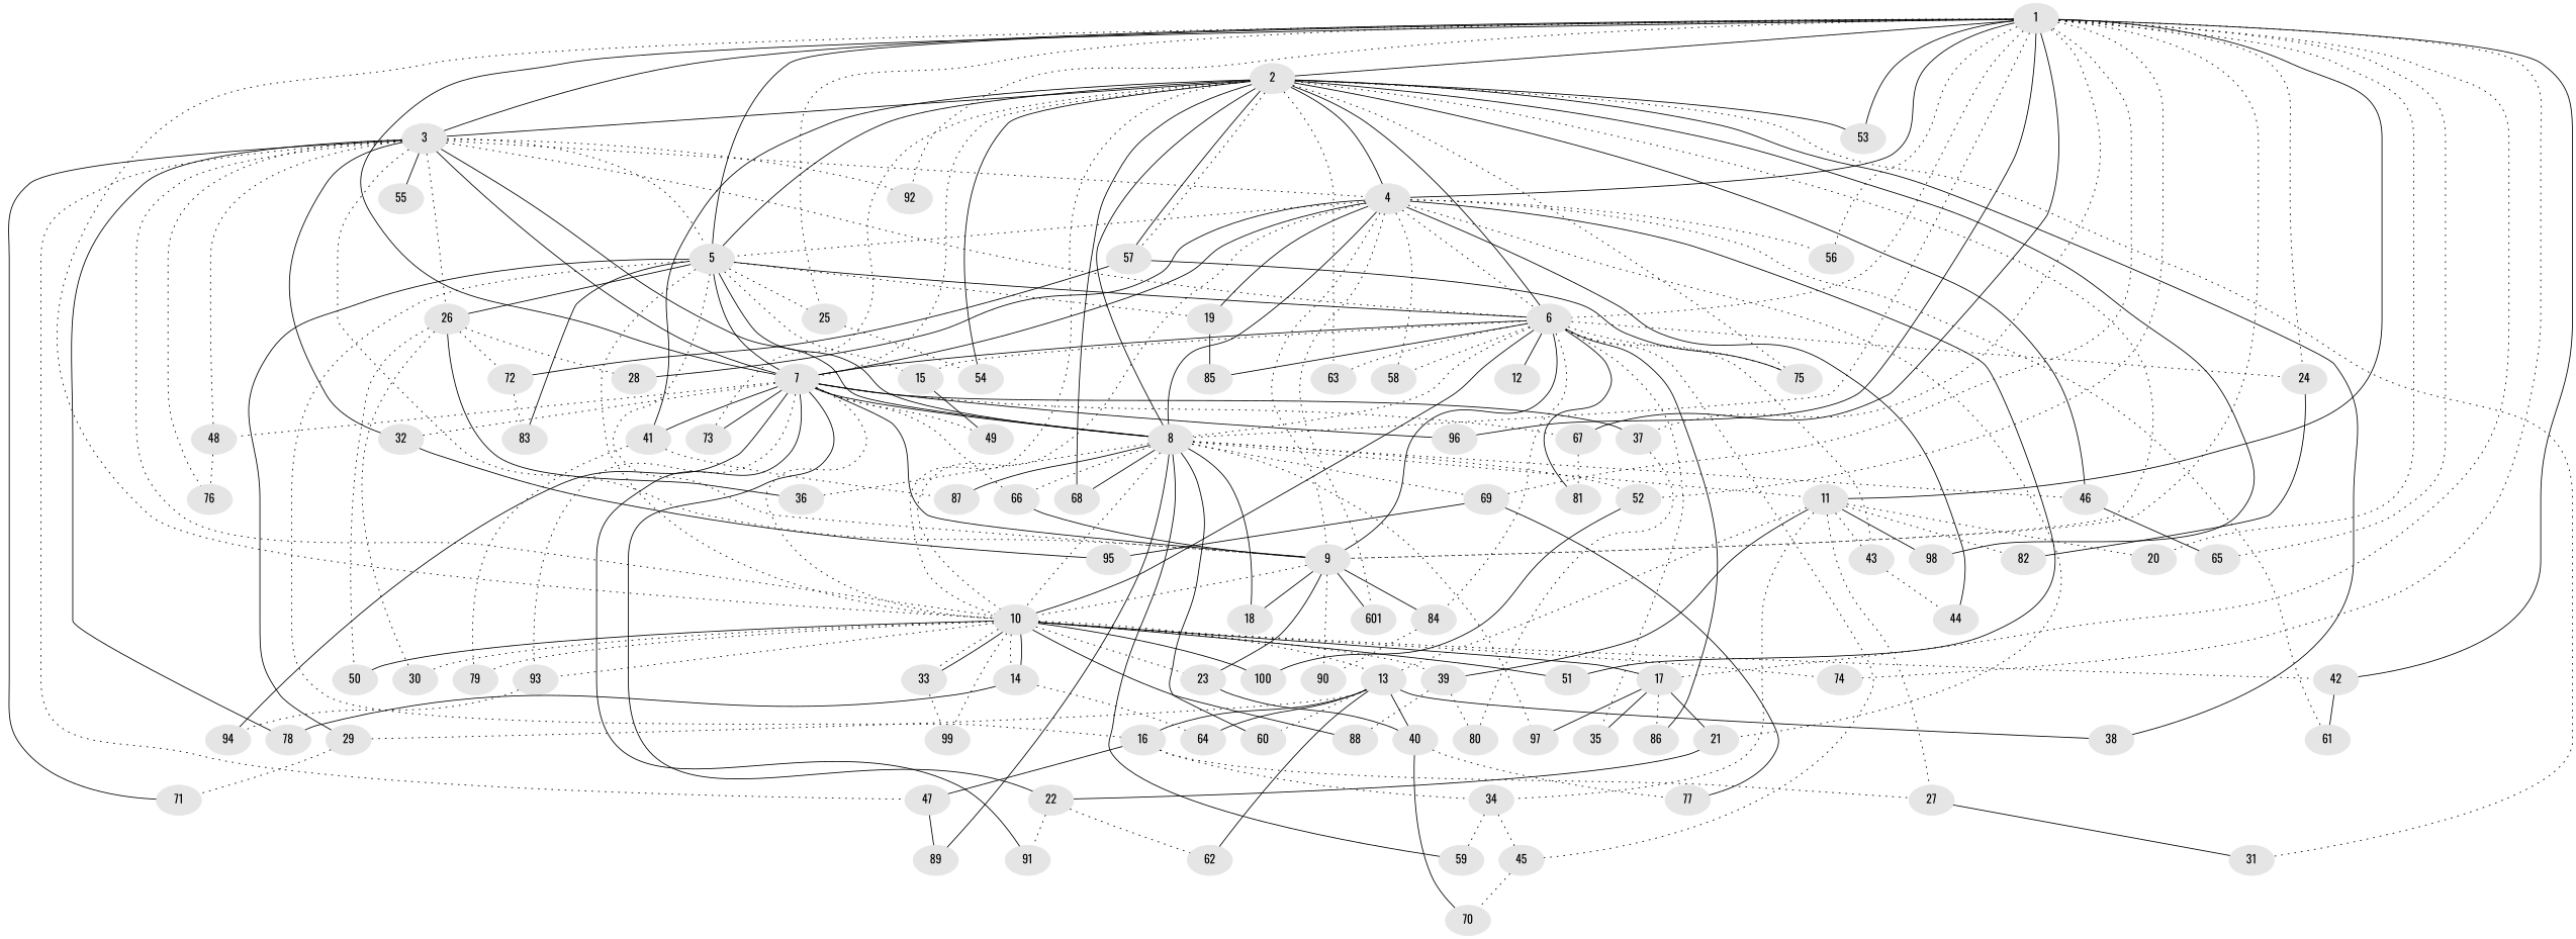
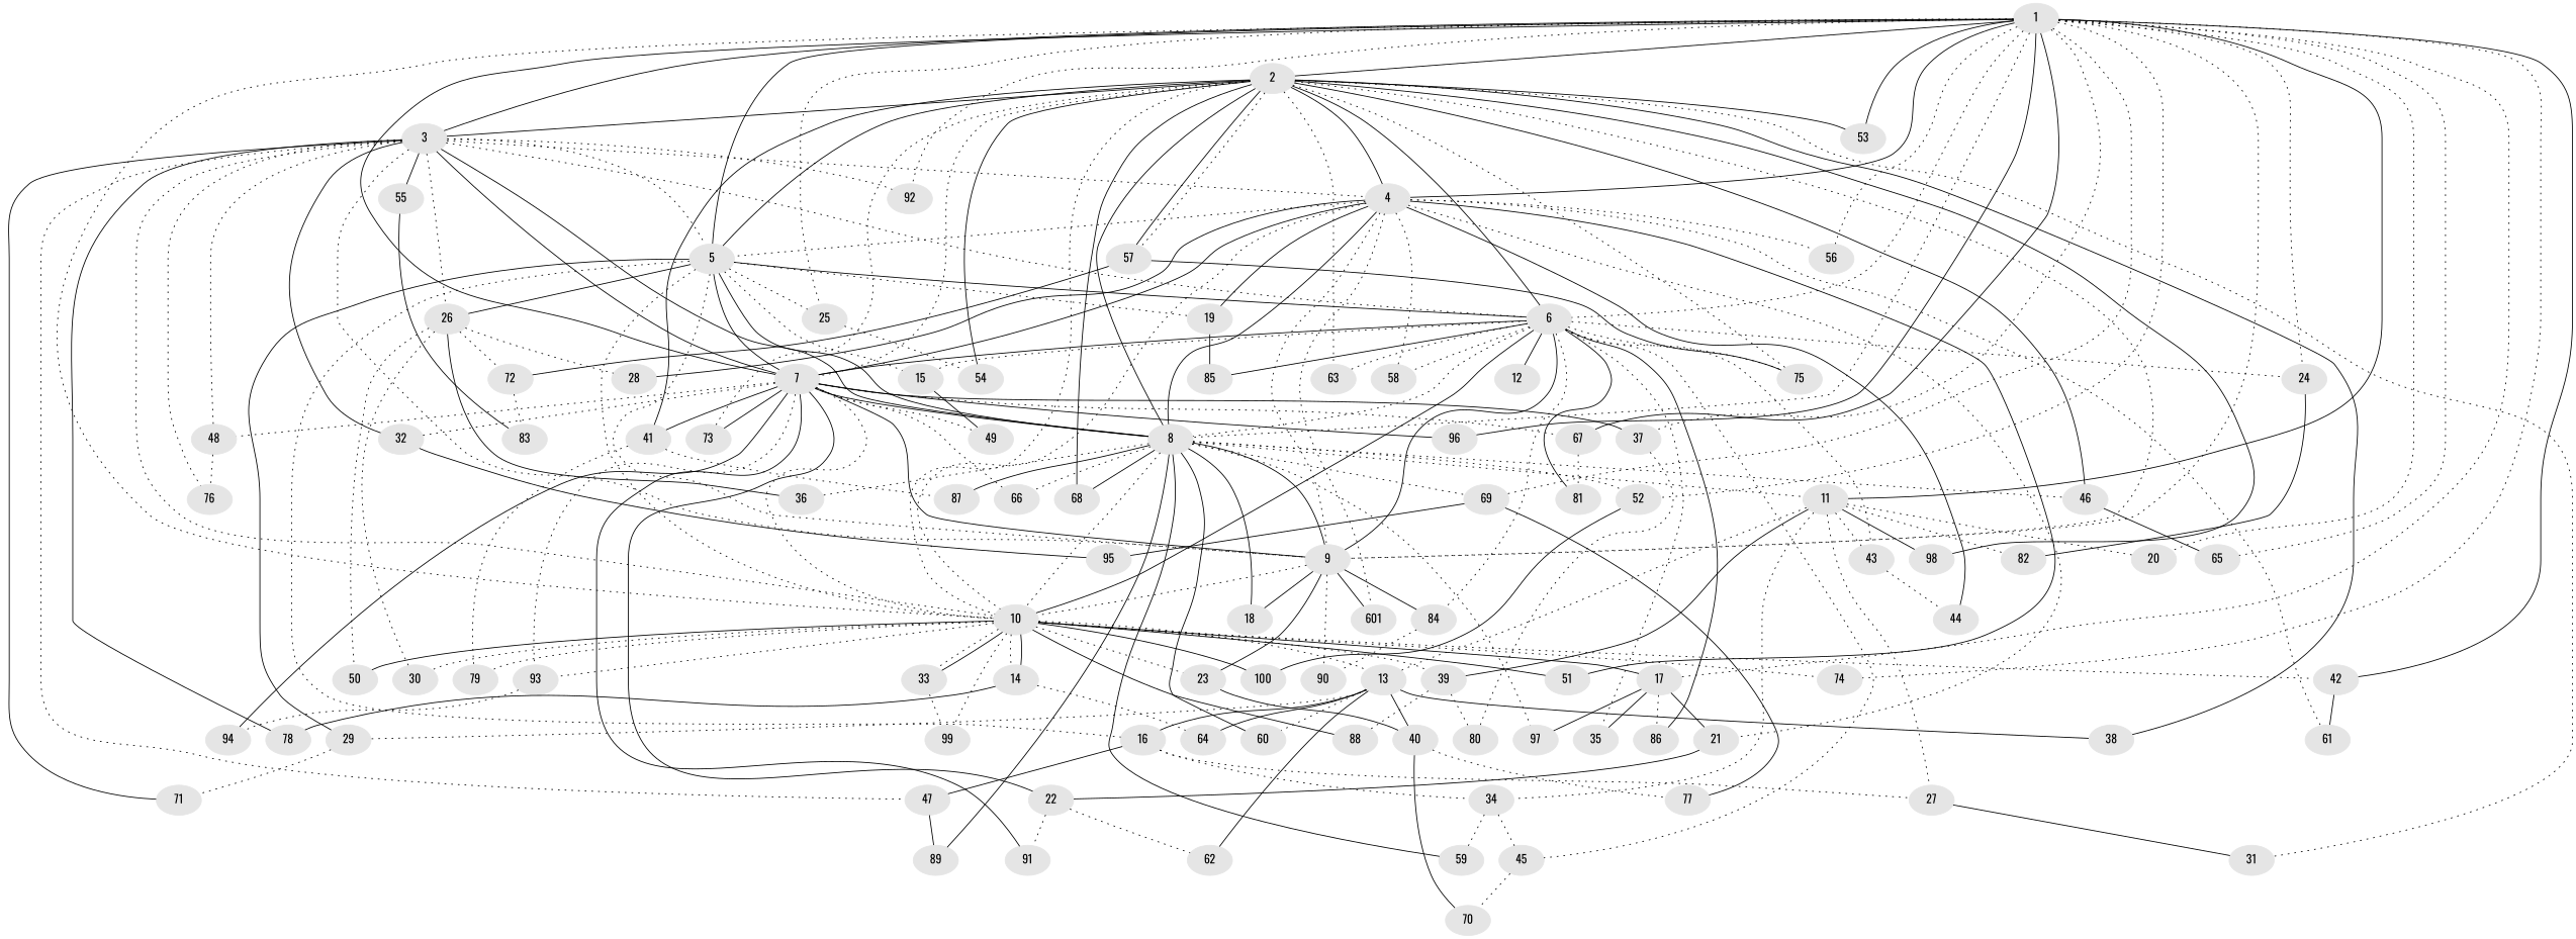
  graph {
    fontname=Oswald
    node [color=gray90 fontname=Oswald style=filled]
    edge [fontname=Oswald style=dotted]
    1
    2
    3
    4
    5
    6
    7
    8
    9
    10
    11
    17
    20
    24
    25
    37
    42
    52
    53
    56
    65
    67
    69
    74
    92
    96
    31
    38
    41
    46
    54
    57
    63
    68
    73
    98
    75
    26
    32
    47
    48
    55
    71
    76
    78
    19
    21
    28
    44
    51
    58
    61
    n53 [label=601]
    15
    16
    29
    83
    12
    35
    43
    45
    81
    84
    85
    86
    22
    49
    66
    91
    93
    94
    18
    36
    59
    60
    87
    89
    97
    23
    90
    13
    14
    30
    33
    39
    50
    79
    88
    99
    100
    27
    34
    82
    80
    95
    77
    72
    70
    62
    40
    64
    1 -- 2 [style=solid]
    1 -- 3 [style=solid]
    1 -- 4 [style=solid]
    1 -- 5 [style=solid]
    1 -- 6
    1 -- 7 [style=solid]
    1 -- 8
    1 -- 9
    1 -- 10
    1 -- 11 [style=solid]
    1 -- 17
    1 -- 20
    1 -- 24
    1 -- 25
    1 -- 37
    1 -- 42 [style=solid]
    1 -- 52
    1 -- 53 [style=solid]
    1 -- 56
    1 -- 65
    1 -- 67 [style=solid]
    1 -- 69
    1 -- 74
    1 -- 92
    1 -- 96 [style=solid]
    2 -- 3 [style=solid]
    2 -- 4 [style=solid]
    2 -- 5 [style=solid]
    2 -- 6 [style=solid]
    2 -- 7
    2 -- 8 [style=solid]
    2 -- 9
    2 -- 10
    2 -- 53 [style=solid]
    2 -- 31
    2 -- 38 [style=solid]
    2 -- 41 [style=solid]
    2 -- 46 [style=solid]
    2 -- 54 [style=solid]
    2 -- 57 [style=solid]
    2 -- 57
    2 -- 63
    2 -- 68 [style=solid]
    2 -- 73
    2 -- 98 [style=solid]
    2 -- 75
    3 -- 4
    3 -- 5
    3 -- 6
    3 -- 7 [style=solid]
    3 -- 8 [style=solid]
    3 -- 9
    3 -- 10
    3 -- 92
    3 -- 26
    3 -- 32 [style=solid]
    3 -- 47
    3 -- 48
    3 -- 55 [style=solid]
    3 -- 71 [style=solid]
    3 -- 76
    3 -- 78 [style=solid]
    4 -- 5
-   4 -- 6
    4 -- 7 [style=solid]
    4 -- 8 [style=solid]
    4 -- 9
    4 -- 10
    4 -- 56
    4 -- 19 [style=solid]
    4 -- 21
    4 -- 28 [style=solid]
    4 -- 44 [style=solid]
    4 -- 51 [style=solid]
    4 -- 58
    4 -- 61
    4 -- n53
    5 -- 6 [style=solid]
    5 -- 7 [style=solid]
    5 -- 8 [style=solid]
    5 -- 9
    5 -- 10
    5 -- 25
    5 -- 26 [style=solid]
    5 -- 19
    5 -- 15
    5 -- 16
    5 -- 29 [style=solid]
-   5 -- 83 [style=solid]
+   55 -- 83 [style=solid]
    6 -- 7 [style=solid]
    6 -- 8
    6 -- 9 [style=solid]
    6 -- 10 [style=solid]
    6 -- 24
    6 -- 63
    6 -- 75
    6 -- 58
    6 -- 15
    6 -- 12 [style=solid]
    6 -- 35
    6 -- 43
    6 -- 45
    6 -- 81 [style=solid]
    6 -- 84
    6 -- 85 [style=solid]
    6 -- 86 [style=solid]
    7 -- 8 [style=solid]
    7 -- 9 [style=solid]
    7 -- 10
    7 -- 37 [style=solid]
    7 -- 67
    7 -- 96 [style=solid]
    7 -- 41 [style=solid]
    7 -- 73 [style=solid]
    7 -- 32
    7 -- 48
    7 -- 22 [style=solid]
    7 -- 49
    7 -- 66
    7 -- 91 [style=solid]
    7 -- 93
    7 -- 94 [style=solid]
-   66 -- 9 [style=solid]
+   8 -- 9 [style=solid]
    8 -- 10
    8 -- 11
    8 -- 52
    8 -- 69
    8 -- 46
    8 -- 68 [style=solid]
    8 -- 66
    8 -- 18 [style=solid]
    8 -- 36
    8 -- 59 [style=solid]
    8 -- 60 [style=solid]
    8 -- 87 [style=solid]
    8 -- 89 [style=solid]
    8 -- 97
    9 -- 10
    9 -- n53 [style=solid]
    9 -- 84 [style=solid]
    9 -- 18 [style=solid]
    9 -- 23 [style=solid]
    9 -- 90
    10 -- 17 [style=solid]
    10 -- 42
    10 -- 74
    10 -- 51 [style=solid]
    10 -- 93
    10 -- 23
    10 -- 13
    10 -- 14
    10 -- 14 [style=solid]
    10 -- 30
    10 -- 33
    10 -- 33 [style=solid]
    10 -- 39
    10 -- 50 [style=solid]
    10 -- 79
    10 -- 88 [style=solid]
    10 -- 99
    10 -- 100 [style=solid]
    11 -- 20
    11 -- 98 [style=solid]
    11 -- 43
    11 -- 13
    11 -- 39 [style=solid]
    11 -- 27
    11 -- 34
    11 -- 82
    17 -- 21 [style=solid]
    17 -- 35 [style=solid]
    17 -- 86
    17 -- 97 [style=solid]
    24 -- 82 [style=solid]
    25 -- 54
    37 -- 80
    42 -- 61 [style=solid]
    52 -- 100 [style=solid]
    67 -- 81
    69 -- 95 [style=solid]
    69 -- 77 [style=solid]
    41 -- 87
    41 -- 79
    46 -- 65 [style=solid]
    57 -- 75 [style=solid]
    57 -- 72 [style=solid]
    26 -- 28
    26 -- 36 [style=solid]
    26 -- 30
    26 -- 50
    26 -- 72
    32 -- 95 [style=solid]
    47 -- 89 [style=solid]
    48 -- 76
    19 -- 85 [style=solid]
    21 -- 22 [style=solid]
    15 -- 49 [style=solid]
    16 -- 47 [style=solid]
    16 -- 27
    16 -- 34
    29 -- 71
    43 -- 44
    45 -- 70
    84 -- 90
    22 -- 91
    22 -- 62
    93 -- 94
    23 -- 40 [style=solid]
    13 -- 38 [style=solid]
    13 -- 16 [style=solid]
    13 -- 29
    13 -- 60
    13 -- 62 [style=solid]
    13 -- 40 [style=solid]
    13 -- 64 [style=solid]
    14 -- 78 [style=solid]
    14 -- 64
    33 -- 99
    39 -- 88
    39 -- 80
    27 -- 31 [style=solid]
    34 -- 45
    34 -- 59
    72 -- 83
    40 -- 77
    40 -- 70 [style=solid]
  }
